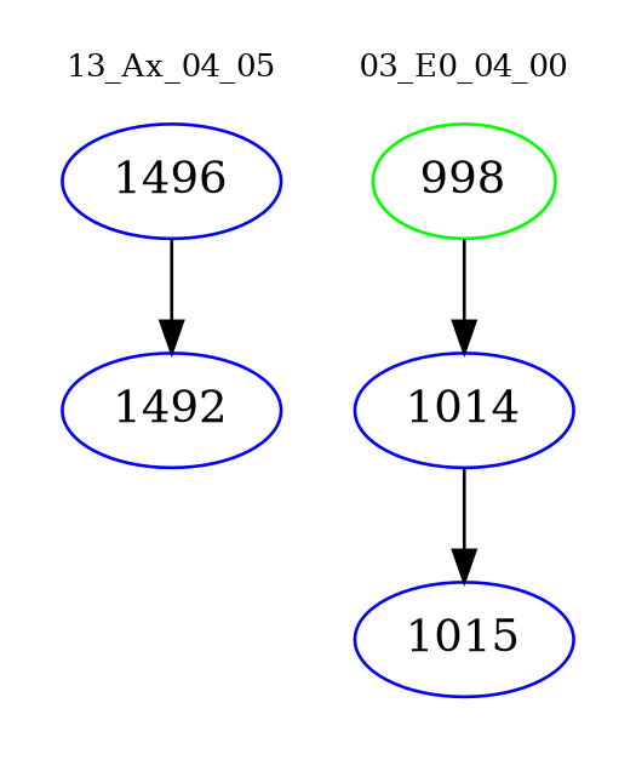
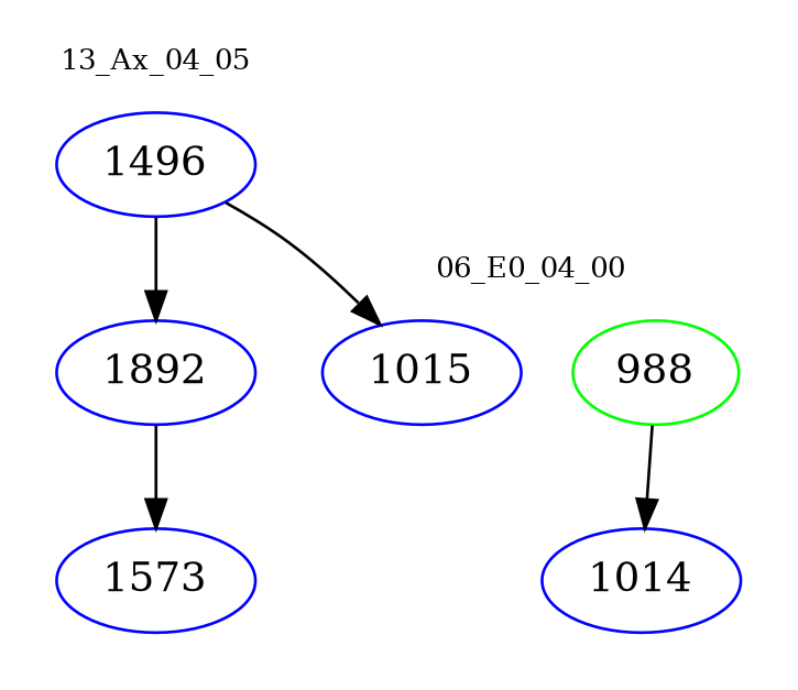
  digraph {
    node [color=blue]
    edge [color=black]
    n1 [label=1496]
-   n2 [label=1492]
-   n4 [color=green label=998]
+   n2 [label=1892]
+   n3 [label=1573]
+   n4 [color=green label=988]
    n5 [label=1014]
    n6 [label=1015]
    subgraph cluster_1 {
      color=white
      fontsize=10
      label="13_Ax_04_05"
      n1
      n2
+     n3
    }
    subgraph cluster_2 {
      color=white
      fontsize=10
-     label="03_E0_04_00"
+     label="06_E0_04_00"
      n4
      n5
      n6
    }
    n1 -> n2
+   n2 -> n3
    n4 -> n5
-   n5 -> n6
+   n1 -> n6
  }
